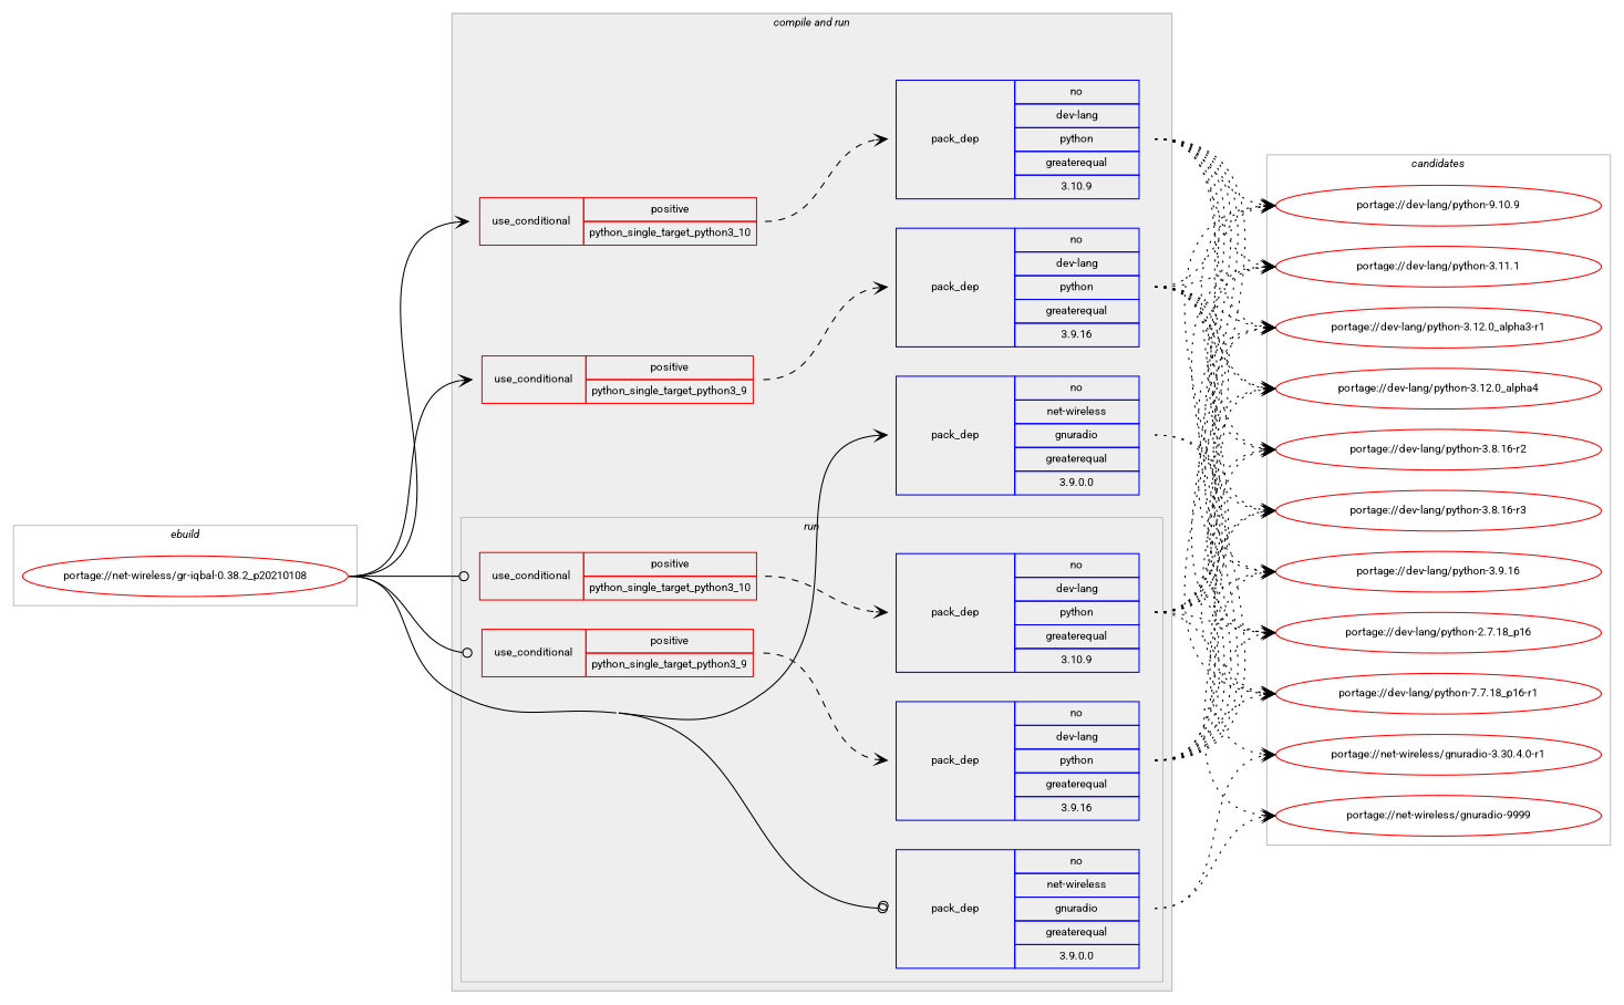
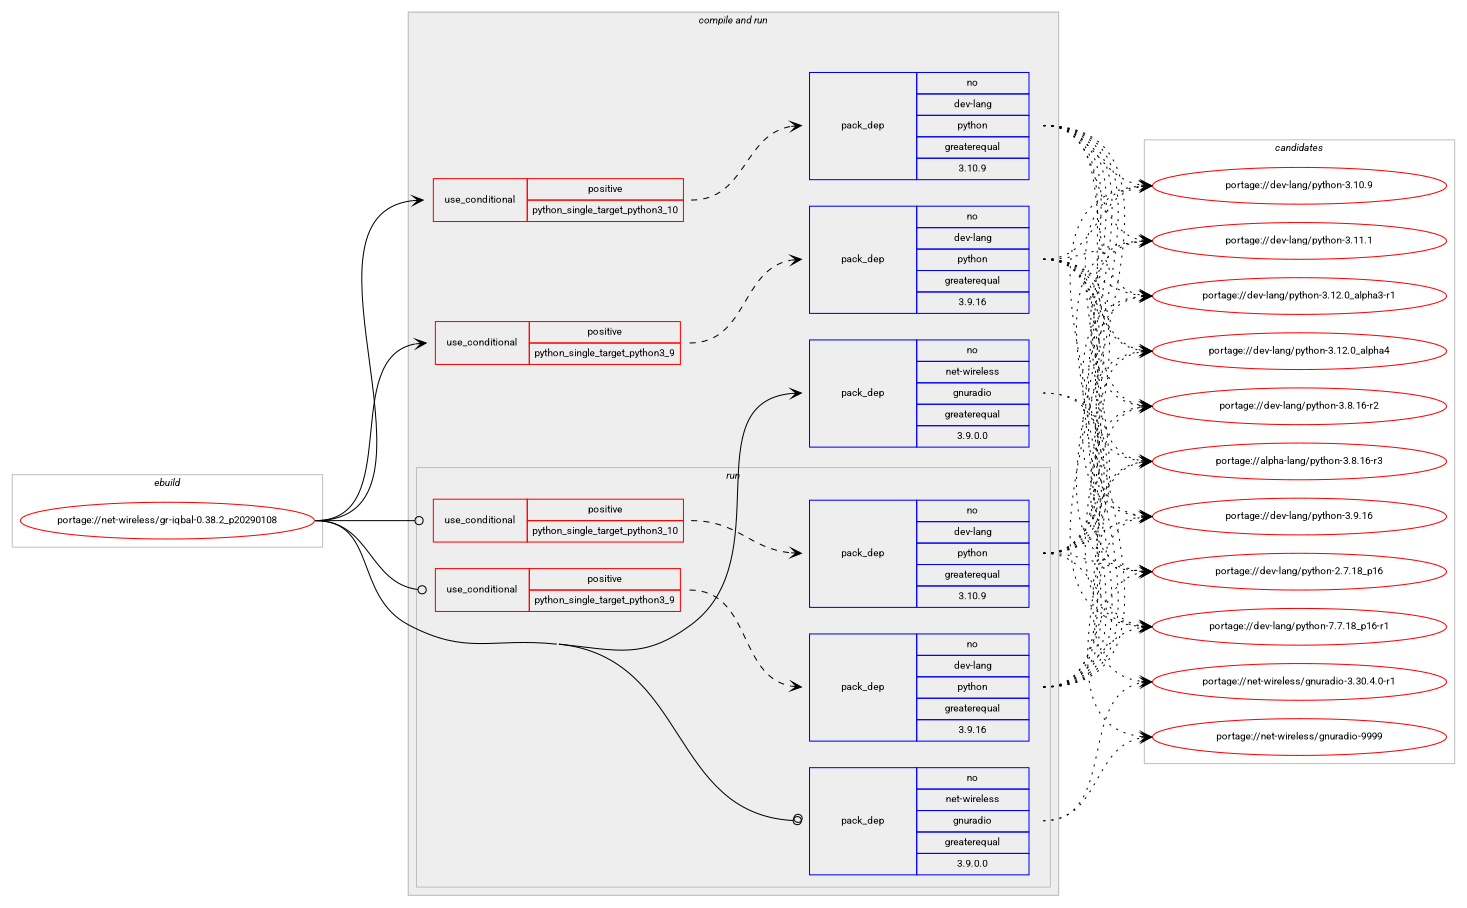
  digraph {
    compound=true
    concentrate=true
    fontname=Roboto
    fontsize=10
    newrank=true
    rankdir=LR
    ranksep=1.5
    node [color=red fontname=Roboto fontsize=10]
    edge [arrowhead=vee fontname=Roboto headport=w style=dotted tailport=e weight=100]
-   n1 [label="portage://net-wireless/gr-iqbal-0.38.2_p20210108" width=4]
+   n1 [label="portage://net-wireless/gr-iqbal-0.38.2_p20290108" width=4]
    n2 [color=blue label=<<TABLE BORDER="0" CELLBORDER="1" CELLSPACING="0" CELLPADDING="4" WIDTH="220"><TR><TD ROWSPAN="6" CELLPADDING="30">pack_dep</TD></TR><TR><TD WIDTH="110">no</TD></TR><TR><TD>dev-lang</TD></TR><TR><TD>python</TD></TR><TR><TD>greaterequal</TD></TR><TR><TD>3.10.9</TD></TR></TABLE>> shape=none]
    n3 [label=<<TABLE BORDER="0" CELLBORDER="1" CELLSPACING="0" CELLPADDING="4"><TR><TD ROWSPAN="3" CELLPADDING="10">use_conditional</TD></TR><TR><TD>positive</TD></TR><TR><TD>python_single_target_python3_10</TD></TR></TABLE>> shape=none]
    n4 [color=blue label=<<TABLE BORDER="0" CELLBORDER="1" CELLSPACING="0" CELLPADDING="4" WIDTH="220"><TR><TD ROWSPAN="6" CELLPADDING="30">pack_dep</TD></TR><TR><TD WIDTH="110">no</TD></TR><TR><TD>dev-lang</TD></TR><TR><TD>python</TD></TR><TR><TD>greaterequal</TD></TR><TR><TD>3.9.16</TD></TR></TABLE>> shape=none]
    n5 [label=<<TABLE BORDER="0" CELLBORDER="1" CELLSPACING="0" CELLPADDING="4"><TR><TD ROWSPAN="3" CELLPADDING="10">use_conditional</TD></TR><TR><TD>positive</TD></TR><TR><TD>python_single_target_python3_9</TD></TR></TABLE>> shape=none]
    n6 [color=blue label=<<TABLE BORDER="0" CELLBORDER="1" CELLSPACING="0" CELLPADDING="4" WIDTH="220"><TR><TD ROWSPAN="6" CELLPADDING="30">pack_dep</TD></TR><TR><TD WIDTH="110">no</TD></TR><TR><TD>net-wireless</TD></TR><TR><TD>gnuradio</TD></TR><TR><TD>greaterequal</TD></TR><TR><TD>3.9.0.0</TD></TR></TABLE>> shape=none]
    n7 [color=blue label=<<TABLE BORDER="0" CELLBORDER="1" CELLSPACING="0" CELLPADDING="4" WIDTH="220"><TR><TD ROWSPAN="6" CELLPADDING="30">pack_dep</TD></TR><TR><TD WIDTH="110">no</TD></TR><TR><TD>dev-lang</TD></TR><TR><TD>python</TD></TR><TR><TD>greaterequal</TD></TR><TR><TD>3.10.9</TD></TR></TABLE>> shape=none]
    n8 [label=<<TABLE BORDER="0" CELLBORDER="1" CELLSPACING="0" CELLPADDING="4"><TR><TD ROWSPAN="3" CELLPADDING="10">use_conditional</TD></TR><TR><TD>positive</TD></TR><TR><TD>python_single_target_python3_10</TD></TR></TABLE>> shape=none]
    n9 [color=blue label=<<TABLE BORDER="0" CELLBORDER="1" CELLSPACING="0" CELLPADDING="4" WIDTH="220"><TR><TD ROWSPAN="6" CELLPADDING="30">pack_dep</TD></TR><TR><TD WIDTH="110">no</TD></TR><TR><TD>dev-lang</TD></TR><TR><TD>python</TD></TR><TR><TD>greaterequal</TD></TR><TR><TD>3.9.16</TD></TR></TABLE>> shape=none]
    n10 [label=<<TABLE BORDER="0" CELLBORDER="1" CELLSPACING="0" CELLPADDING="4"><TR><TD ROWSPAN="3" CELLPADDING="10">use_conditional</TD></TR><TR><TD>positive</TD></TR><TR><TD>python_single_target_python3_9</TD></TR></TABLE>> shape=none]
    n11 [color=blue label=<<TABLE BORDER="0" CELLBORDER="1" CELLSPACING="0" CELLPADDING="4" WIDTH="220"><TR><TD ROWSPAN="6" CELLPADDING="30">pack_dep</TD></TR><TR><TD WIDTH="110">no</TD></TR><TR><TD>net-wireless</TD></TR><TR><TD>gnuradio</TD></TR><TR><TD>greaterequal</TD></TR><TR><TD>3.9.0.0</TD></TR></TABLE>> shape=none]
    n12 [label="portage://dev-lang/python-2.7.18_p16" width=4]
    n13 [label="portage://dev-lang/python-7.7.18_p16-r1" width=4]
-   n14 [label="portage://dev-lang/python-9.10.9" width=4]
+   n14 [label="portage://dev-lang/python-3.10.9" width=4]
    n15 [label="portage://dev-lang/python-3.11.1" width=4]
    n16 [label="portage://dev-lang/python-3.12.0_alpha3-r1" width=4]
    n17 [label="portage://dev-lang/python-3.12.0_alpha4" width=4]
    n18 [label="portage://dev-lang/python-3.8.16-r2" width=4]
-   n19 [label="portage://dev-lang/python-3.8.16-r3" width=4]
+   n19 [label="portage://alpha-lang/python-3.8.16-r3" width=4]
    n20 [label="portage://dev-lang/python-3.9.16" width=4]
    n21 [label="portage://net-wireless/gnuradio-3.30.4.0-r1" width=4]
    n22 [label="portage://net-wireless/gnuradio-9999" width=4]
    subgraph cluster_1 {
      color=gray
      label=<<i>ebuild</i>>
      rank=same
      n1
    }
    subgraph cluster_2 {
      color=gray
      label=<<i>dependencies</i>>
      subgraph cluster_3 {
        color=gray
        fillcolor="#eeeeee"
        label=<<i>compile</i>>
        style=filled
        subgraph sub_4 {
          color=gray
          fillcolor="#eeeeee"
          label=<<i>compile</i>>
          style=filled
          n3
          subgraph sub_5 {
            color=gray
            fillcolor="#eeeeee"
            label=<<i>compile</i>>
            style=filled
            n2
          }
        }
        subgraph sub_6 {
          color=gray
          fillcolor="#eeeeee"
          label=<<i>compile</i>>
          style=filled
          n5
          subgraph sub_7 {
            color=gray
            fillcolor="#eeeeee"
            label=<<i>compile</i>>
            style=filled
            n4
          }
        }
        subgraph sub_8 {
          color=gray
          fillcolor="#eeeeee"
          label=<<i>compile</i>>
          style=filled
          n6
        }
      }
      subgraph cluster_9 {
        color=gray
        fillcolor="#eeeeee"
        label=<<i>compile and run</i>>
        style=filled
      }
      subgraph cluster_10 {
        color=gray
        fillcolor="#eeeeee"
        label=<<i>run</i>>
        style=filled
        subgraph sub_11 {
          color=gray
          fillcolor="#eeeeee"
          label=<<i>run</i>>
          style=filled
          n8
          subgraph sub_12 {
            color=gray
            fillcolor="#eeeeee"
            label=<<i>run</i>>
            style=filled
            n7
          }
        }
        subgraph sub_13 {
          color=gray
          fillcolor="#eeeeee"
          label=<<i>run</i>>
          style=filled
          n10
          subgraph sub_14 {
            color=gray
            fillcolor="#eeeeee"
            label=<<i>run</i>>
            style=filled
            n9
          }
        }
        subgraph sub_15 {
          color=gray
          fillcolor="#eeeeee"
          label=<<i>run</i>>
          style=filled
          n11
        }
      }
    }
    subgraph cluster_16 {
      color=gray
      label=<<i>candidates</i>>
      rank=same
      subgraph sub_17 {
        color=black
        label=<<i>candidates</i>>
        nodesep=1
        rank=same
        n12
        n13
        n14
        n15
        n16
        n17
        n18
        n19
        n20
      }
      subgraph sub_18 {
        color=black
        label=<<i>candidates</i>>
        nodesep=1
        rank=same
        n12
        n13
        n14
        n15
        n16
        n17
        n18
        n19
        n20
      }
      subgraph sub_19 {
        color=black
        label=<<i>candidates</i>>
        nodesep=1
        rank=same
        n21
        n22
      }
      subgraph sub_20 {
        color=black
        label=<<i>candidates</i>>
        nodesep=1
        rank=same
        n12
        n13
        n14
        n15
        n16
        n17
        n18
        n19
        n20
      }
      subgraph sub_21 {
        color=black
        label=<<i>candidates</i>>
        nodesep=1
        rank=same
        n12
        n13
        n14
        n15
        n16
        n17
        n18
        n19
        n20
      }
      subgraph sub_22 {
        color=black
        label=<<i>candidates</i>>
        nodesep=1
        rank=same
        n21
        n22
      }
    }
    n1 -> n3 [style=solid weight=20]
    n1 -> n5 [style=solid weight=20]
    n1 -> n6 [style=solid weight=20]
    n1 -> n8 [arrowhead=odot style=solid weight=20]
    n1 -> n10 [arrowhead=odot style=solid weight=20]
    n1 -> n11 [arrowhead=odot style=solid weight=20]
    n2 -> n12
    n2 -> n13
    n2 -> n14
    n2 -> n15
    n2 -> n16
    n2 -> n17
    n2 -> n18
    n2 -> n19
    n2 -> n20
    n3 -> n2 [style=dashed weight=20]
    n4 -> n12
    n4 -> n13
    n4 -> n14
    n4 -> n15
    n4 -> n16
    n4 -> n17
    n4 -> n18
    n4 -> n19
    n4 -> n20
    n5 -> n4 [style=dashed weight=20]
    n6 -> n21
    n6 -> n22
    n7 -> n12
    n7 -> n13
    n7 -> n14
    n7 -> n15
    n7 -> n16
    n7 -> n17
    n7 -> n18
    n7 -> n19
    n7 -> n20
    n8 -> n7 [style=dashed weight=20]
    n9 -> n12
    n9 -> n13
    n9 -> n14
    n9 -> n15
    n9 -> n16
    n9 -> n17
    n9 -> n18
    n9 -> n19
    n9 -> n20
    n10 -> n9 [style=dashed weight=20]
    n11 -> n21
    n11 -> n22
  }
